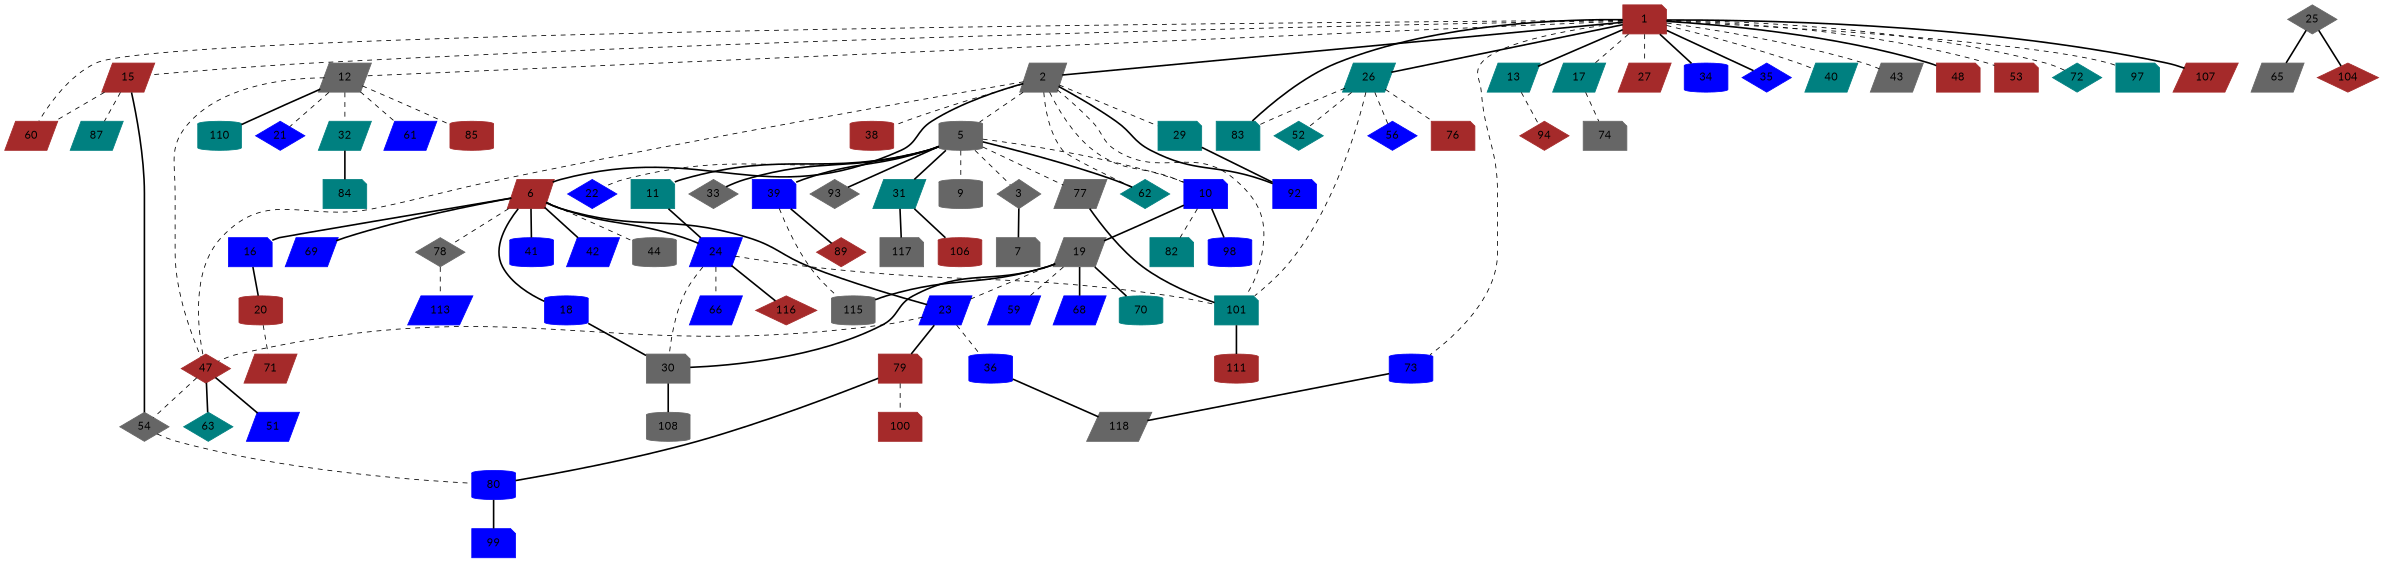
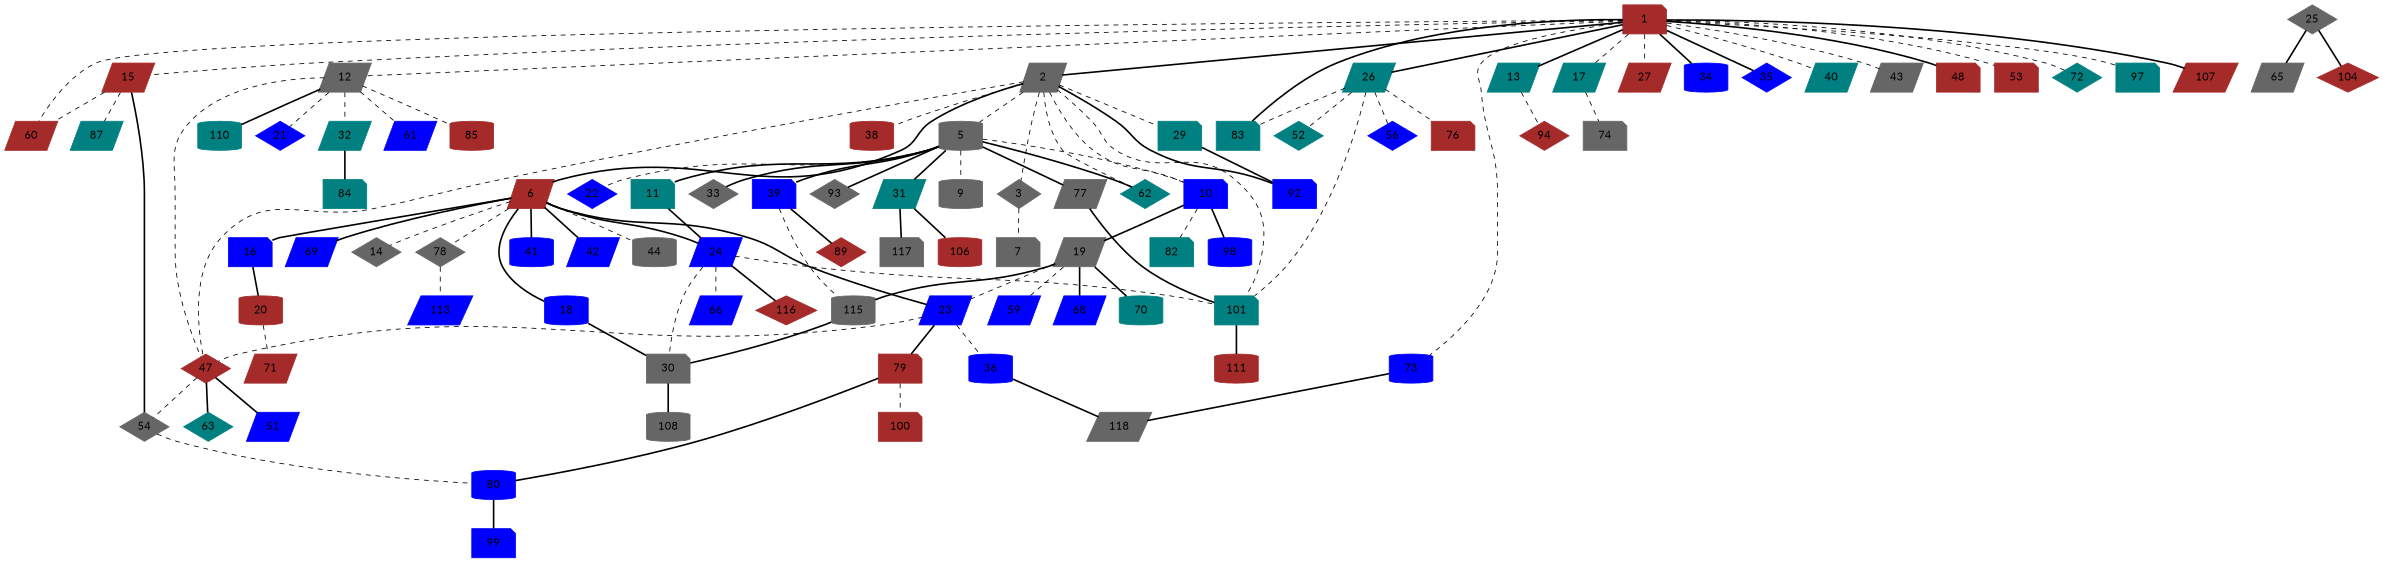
  graph {
    fontname=Lato
    node [color=blue fontname=Lato shape=parallelogram style=filled]
    edge [fontname=Lato style=dashed]
    1 [color=brown shape=note super="+4"]
    2 [color=gray40 super="+28"]
    12 [color=gray40 super="+45"]
    13 [color=teal super="+91"]
    15 [color=brown]
    17 [color=teal]
    26 [color=teal super="+64"]
    27 [color=brown]
    34 [shape=cylinder super="+37"]
    35 [shape=diamond]
    40 [color=teal]
    43 [color=gray40]
    48 [color=brown shape=note super="+58"]
    53 [color=brown shape=note]
    60 [color=brown super="+109"]
    72 [color=teal shape=diamond]
    73 [shape=cylinder]
    83 [color=teal shape=note]
    97 [color=teal shape=note]
    107 [color=brown]
    3 [color=gray40 shape=diamond super="+86"]
    5 [color=gray40 shape=cylinder super="+8"]
    6 [color=brown super="+95"]
    10 [shape=note super="+55"]
    29 [color=teal shape=note]
    38 [color=brown shape=cylinder]
    47 [color=brown shape=diamond super="+67"]
    62 [color=teal shape=diamond]
    92 [shape=note super="+96"]
    101 [color=teal shape=note]
    21 [shape=diamond]
    32 [color=teal]
    61
    85 [color=brown shape=cylinder]
    110 [color=teal shape=cylinder]
    94 [color=brown shape=diamond]
    54 [color=gray40 shape=diamond super="+105"]
    87 [color=teal]
    74 [color=gray40 shape=note]
    52 [color=teal shape=diamond super="+75"]
    56 [shape=diamond]
    76 [color=brown shape=note]
    118 [color=gray40]
    7 [color=gray40 shape=note]
    9 [color=gray40 shape=cylinder]
    11 [color=teal shape=note]
    22 [shape=diamond]
    31 [color=teal super="+50"]
    33 [color=gray40 shape=diamond]
    39 [shape=note super="+88"]
    77 [color=gray40]
    93 [color=gray40 shape=diamond]
+   14 [color=gray40 shape=diamond]
    16 [shape=note]
    18 [shape=cylinder super="+46"]
    23 [super="+102"]
    24 [super="+57"]
    41 [shape=cylinder]
    42
    44 [color=gray40 shape=cylinder]
    69
    78 [color=gray40 shape=diamond]
    19 [color=gray40 super="+103"]
    82 [color=teal shape=note]
    98 [shape=cylinder]
    51
    63 [color=teal shape=diamond]
    111 [color=brown shape=cylinder]
    106 [color=brown shape=cylinder]
    117 [color=gray40 shape=note]
    89 [color=brown shape=diamond]
    115 [color=gray40 shape=cylinder]
    20 [color=brown shape=cylinder]
    30 [color=gray40 shape=note super="+49"]
    36 [shape=cylinder]
    79 [color=brown shape=note super="+112"]
    66
    116 [color=brown shape=diamond]
    113
    59
    68
    70 [color=teal shape=cylinder]
    84 [color=teal shape=note super="+90"]
    80 [shape=cylinder super="+114"]
    71 [color=brown]
    108 [color=gray40 shape=cylinder]
    25 [color=gray40 shape=diamond super="+81"]
    65 [color=gray40]
    104 [color=brown shape=diamond]
    100 [color=brown shape=note]
    99 [shape=note]
    1 -- 2 [style=bold]
    1 -- 12
    1 -- 13 [style=bold]
    1 -- 15
    1 -- 17
    1 -- 26 [style=bold]
    1 -- 27
    1 -- 34 [style=bold]
    1 -- 35 [style=bold]
    1 -- 40
    1 -- 43
    1 -- 48 [style=bold]
    1 -- 53
    1 -- 60
    1 -- 72
    1 -- 73
    1 -- 83 [style=bold]
    1 -- 97
    1 -- 107 [style=bold]
-   5 -- 3
+   2 -- 3
    2 -- 5
    2 -- 6 [style=bold]
    2 -- 10
    2 -- 29
    2 -- 38
    2 -- 47
    2 -- 62
    2 -- 92 [style=bold]
    2 -- 101
    12 -- 47
    12 -- 21
    12 -- 32
    12 -- 61
    12 -- 85
    12 -- 110 [style=bold]
    13 -- 94
    15 -- 60
    15 -- 54 [style=bold]
    15 -- 87
    17 -- 74
    26 -- 83
    26 -- 101
    26 -- 52
    26 -- 56
    26 -- 76
    73 -- 118 [style=bold]
-   3 -- 7 [style=bold]
+   3 -- 7
    5 -- 10
    5 -- 62 [style=bold]
    5 -- 9
    5 -- 11 [style=bold]
    5 -- 22
    5 -- 31 [style=bold]
    5 -- 33 [style=bold]
    5 -- 39 [style=bold]
-   5 -- 77
+   5 -- 77 [style=bold]
    5 -- 93 [style=bold]
+   6 -- 14
    6 -- 16 [style=bold]
    6 -- 18 [style=bold]
    6 -- 23 [style=bold]
    6 -- 24 [style=bold]
    6 -- 41 [style=bold]
    6 -- 42 [style=bold]
    6 -- 44
    6 -- 69 [style=bold]
    6 -- 78
    10 -- 19 [style=bold]
    10 -- 82
    10 -- 98 [style=bold]
    29 -- 92 [style=bold]
    47 -- 54
    47 -- 51 [style=bold]
    47 -- 63 [style=bold]
    101 -- 111 [style=bold]
    32 -- 84 [style=bold]
    54 -- 80
    11 -- 24 [style=bold]
    31 -- 106 [style=bold]
    31 -- 117 [style=bold]
    39 -- 89 [style=bold]
    39 -- 115
    77 -- 101 [style=bold]
    16 -- 20 [style=bold]
    18 -- 30 [style=bold]
    23 -- 47
    23 -- 36
    23 -- 79 [style=bold]
    24 -- 101
    24 -- 30 [weight=2]
    24 -- 66
    24 -- 116 [style=bold]
    78 -- 113
    19 -- 23
    19 -- 115 [style=bold]
-   19 -- 30 [style=bold]
+   115 -- 30 [style=bold]
    19 -- 59
    19 -- 68 [style=bold]
    19 -- 70 [style=bold]
    20 -- 71
    30 -- 108 [style=bold]
    36 -- 118 [style=bold]
    79 -- 80 [style=bold]
    79 -- 100
    80 -- 99 [style=bold]
    25 -- 65 [style=bold]
    25 -- 104 [style=bold]
  }
